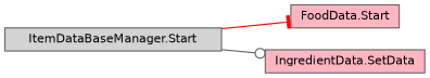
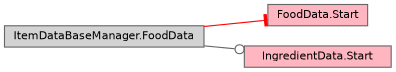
  digraph {
    rankdir=LR
    node [color=grey40 fillcolor=lightpink fontname=Helvetica fontsize=10 shape=box style=filled]
    edge [fontname=Helvetica fontsize=10 labelfontname=Helvetica labelfontsize=10 style=solid]
-   n1 [color=gray40 fillcolor=lightgrey fontcolor=black height=0.2 label="ItemDataBaseManager.Start" width=0.4]
+   n1 [color=gray40 fillcolor=lightgrey fontcolor=black height=0.2 label="ItemDataBaseManager.FoodData" width=0.4]
    n2 [height=0.2 label="FoodData.Start" width=0.4]
-   n3 [height=0.2 label="IngredientData.SetData" width=0.4]
+   n3 [height=0.2 label="IngredientData.Start" width=0.4]
    n1 -> n2 [arrowhead=tee color=red]
    n1 -> n3 [arrowhead=odot color=gray40]
  }
